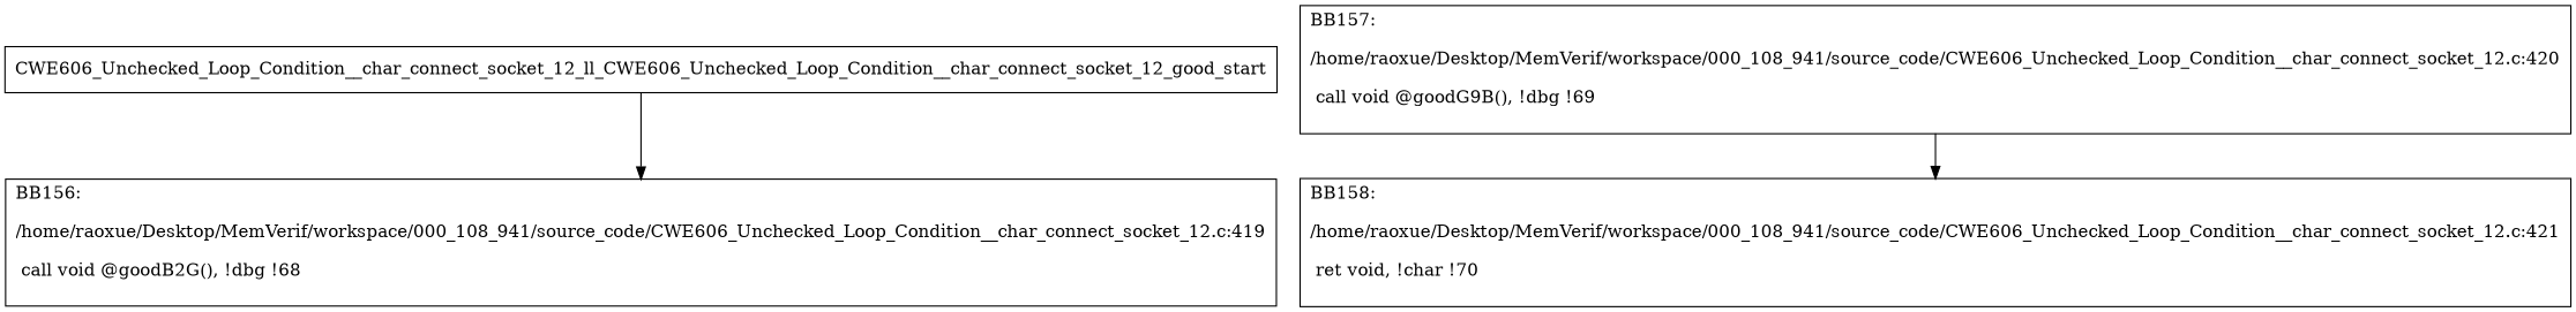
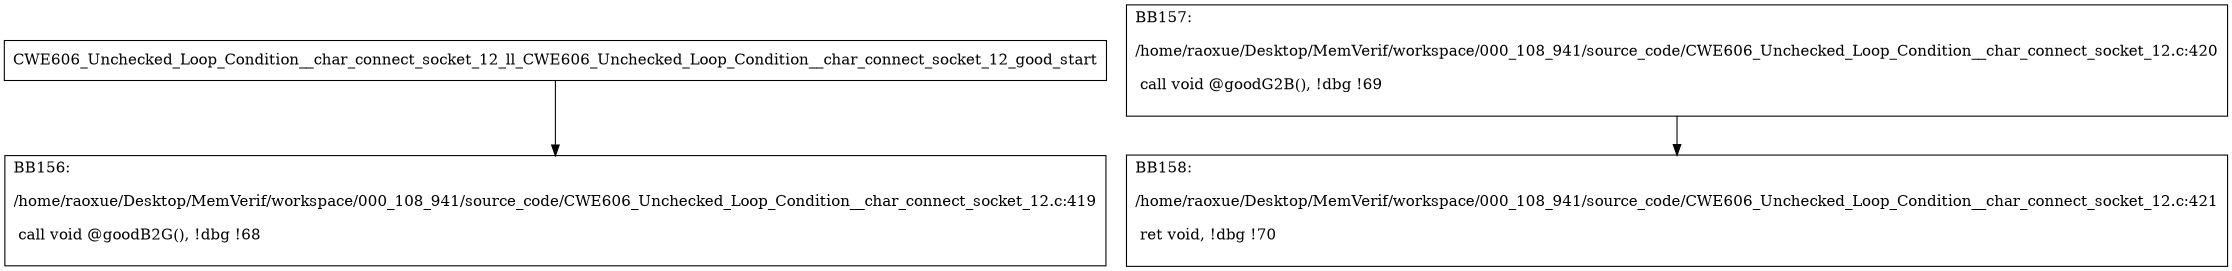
  digraph {
    node [shape=record]
    n1 [label="{CWE606_Unchecked_Loop_Condition__char_connect_socket_12_ll_CWE606_Unchecked_Loop_Condition__char_connect_socket_12_good_start}"]
    n2 [label="{BB156:\l\l/home/raoxue/Desktop/MemVerif/workspace/000_108_941/source_code/CWE606_Unchecked_Loop_Condition__char_connect_socket_12.c:419\l\n  call void @goodB2G(), !dbg !68\l\n}"]
-   n3 [label="{BB157:\l\l/home/raoxue/Desktop/MemVerif/workspace/000_108_941/source_code/CWE606_Unchecked_Loop_Condition__char_connect_socket_12.c:420\l\n  call void @goodG9B(), !dbg !69\l\n}"]
-   n4 [label="{BB158:\l\l/home/raoxue/Desktop/MemVerif/workspace/000_108_941/source_code/CWE606_Unchecked_Loop_Condition__char_connect_socket_12.c:421\l\n  ret void, !char !70\l\n}"]
+   n3 [label="{BB157:\l\l/home/raoxue/Desktop/MemVerif/workspace/000_108_941/source_code/CWE606_Unchecked_Loop_Condition__char_connect_socket_12.c:420\l\n  call void @goodG2B(), !dbg !69\l\n}"]
+   n4 [label="{BB158:\l\l/home/raoxue/Desktop/MemVerif/workspace/000_108_941/source_code/CWE606_Unchecked_Loop_Condition__char_connect_socket_12.c:421\l\n  ret void, !dbg !70\l\n}"]
    n1 -> n2
    n3 -> n4
  }
